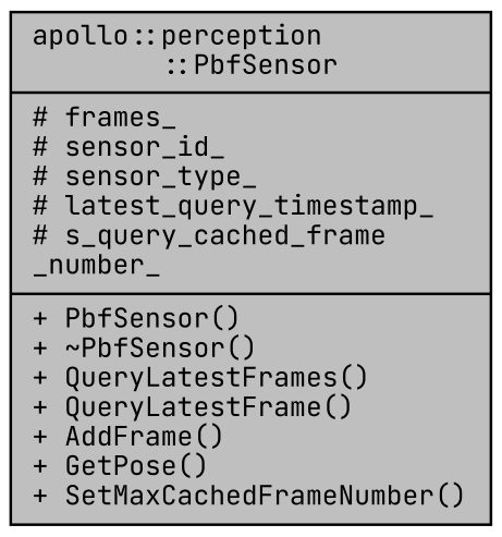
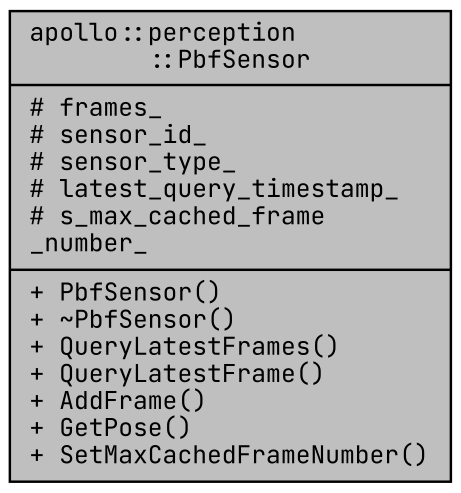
  digraph {
    fontname="JetBrains Mono"
-   n1 [color=black fillcolor=grey75 fontcolor=black fontname="JetBrains Mono" fontsize=10 height=0.2 label="{apollo::perception\l::PbfSensor\n|# frames_\l# sensor_id_\l# sensor_type_\l# latest_query_timestamp_\l# s_query_cached_frame\l_number_\l|+ PbfSensor()\l+ ~PbfSensor()\l+ QueryLatestFrames()\l+ QueryLatestFrame()\l+ AddFrame()\l+ GetPose()\l+ SetMaxCachedFrameNumber()\l}" shape=record style=filled width=0.4]
+   n1 [color=black fillcolor=grey75 fontcolor=black fontname="JetBrains Mono" fontsize=10 height=0.2 label="{apollo::perception\l::PbfSensor\n|# frames_\l# sensor_id_\l# sensor_type_\l# latest_query_timestamp_\l# s_max_cached_frame\l_number_\l|+ PbfSensor()\l+ ~PbfSensor()\l+ QueryLatestFrames()\l+ QueryLatestFrame()\l+ AddFrame()\l+ GetPose()\l+ SetMaxCachedFrameNumber()\l}" shape=record style=filled width=0.4]
  }
